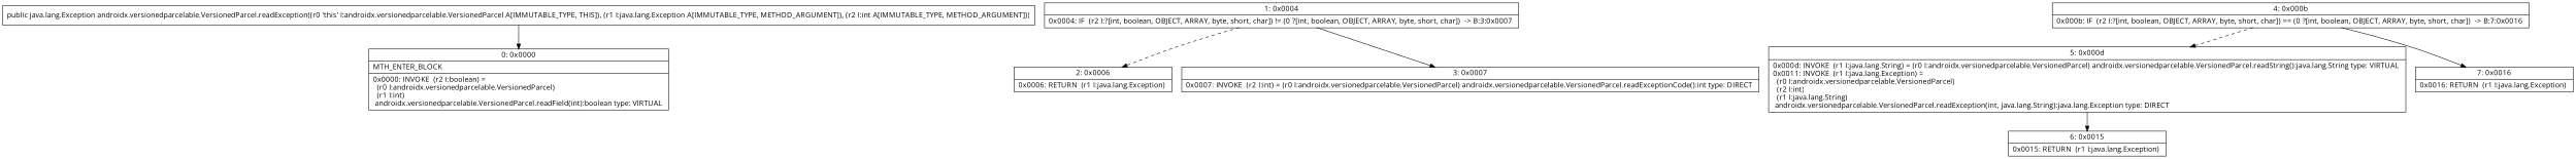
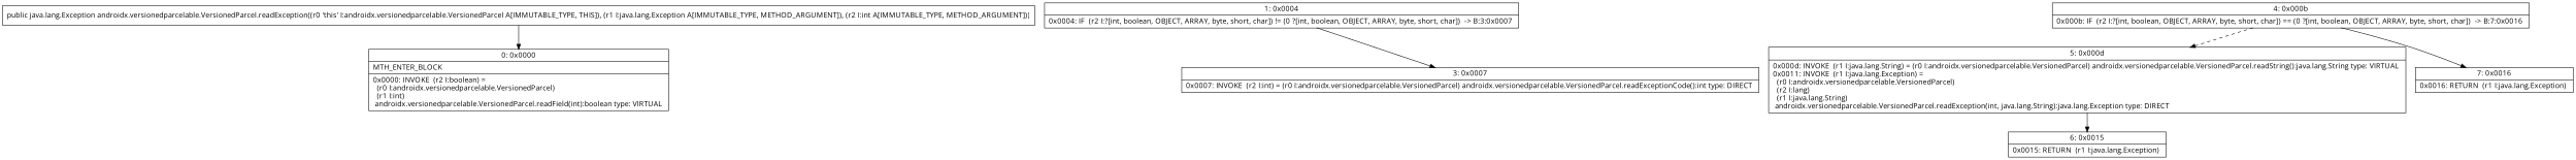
  digraph {
    fontname="Open Sans"
    node [fontname="Open Sans" shape=record]
    edge [fontname="Open Sans"]
    n1 [label="{0\:\ 0x0000|MTH_ENTER_BLOCK\l|0x0000: INVOKE  (r2 I:boolean) = \l  (r0 I:androidx.versionedparcelable.VersionedParcel)\l  (r1 I:int)\l androidx.versionedparcelable.VersionedParcel.readField(int):boolean type: VIRTUAL \l}"]
    n2 [label="{1\:\ 0x0004|0x0004: IF  (r2 I:?[int, boolean, OBJECT, ARRAY, byte, short, char]) != (0 ?[int, boolean, OBJECT, ARRAY, byte, short, char])  \-\> B:3:0x0007 \l}"]
-   n3 [label="{2\:\ 0x0006|0x0006: RETURN  (r1 I:java.lang.Exception) \l}"]
    n4 [label="{3\:\ 0x0007|0x0007: INVOKE  (r2 I:int) = (r0 I:androidx.versionedparcelable.VersionedParcel) androidx.versionedparcelable.VersionedParcel.readExceptionCode():int type: DIRECT \l}"]
    n5 [label="{4\:\ 0x000b|0x000b: IF  (r2 I:?[int, boolean, OBJECT, ARRAY, byte, short, char]) == (0 ?[int, boolean, OBJECT, ARRAY, byte, short, char])  \-\> B:7:0x0016 \l}"]
-   n6 [label="{5\:\ 0x000d|0x000d: INVOKE  (r1 I:java.lang.String) = (r0 I:androidx.versionedparcelable.VersionedParcel) androidx.versionedparcelable.VersionedParcel.readString():java.lang.String type: VIRTUAL \l0x0011: INVOKE  (r1 I:java.lang.Exception) = \l  (r0 I:androidx.versionedparcelable.VersionedParcel)\l  (r2 I:int)\l  (r1 I:java.lang.String)\l androidx.versionedparcelable.VersionedParcel.readException(int, java.lang.String):java.lang.Exception type: DIRECT \l}"]
+   n6 [label="{5\:\ 0x000d|0x000d: INVOKE  (r1 I:java.lang.String) = (r0 I:androidx.versionedparcelable.VersionedParcel) androidx.versionedparcelable.VersionedParcel.readString():java.lang.String type: VIRTUAL \l0x0011: INVOKE  (r1 I:java.lang.Exception) = \l  (r0 I:androidx.versionedparcelable.VersionedParcel)\l  (r2 I:lang)\l  (r1 I:java.lang.String)\l androidx.versionedparcelable.VersionedParcel.readException(int, java.lang.String):java.lang.Exception type: DIRECT \l}"]
    n7 [label="{7\:\ 0x0016|0x0016: RETURN  (r1 I:java.lang.Exception) \l}"]
    n8 [label="{6\:\ 0x0015|0x0015: RETURN  (r1 I:java.lang.Exception) \l}"]
    n9 [label="{public java.lang.Exception androidx.versionedparcelable.VersionedParcel.readException((r0 'this' I:androidx.versionedparcelable.VersionedParcel A[IMMUTABLE_TYPE, THIS]), (r1 I:java.lang.Exception A[IMMUTABLE_TYPE, METHOD_ARGUMENT]), (r2 I:int A[IMMUTABLE_TYPE, METHOD_ARGUMENT])) }"]
-   n2 -> n3 [style=dashed]
    n2 -> n4
    n5 -> n6 [style=dashed]
    n5 -> n7
    n6 -> n8
    n9 -> n1
  }
